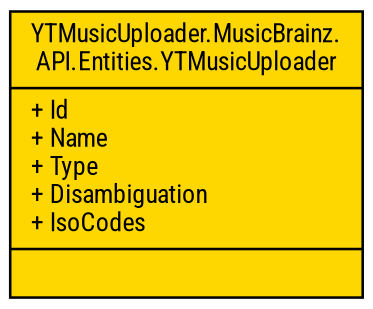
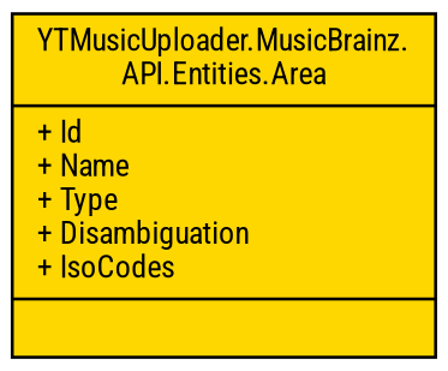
  digraph {
    fontname="Roboto Condensed"
-   n1 [color=black fillcolor=gold fontcolor=black fontname="Roboto Condensed" fontsize=10 height=0.2 label="{YTMusicUploader.MusicBrainz.\lAPI.Entities.YTMusicUploader\n|+ Id\l+ Name\l+ Type\l+ Disambiguation\l+ IsoCodes\l|}" shape=record style=filled width=0.4]
+   n1 [color=black fillcolor=gold fontcolor=black fontname="Roboto Condensed" fontsize=10 height=0.2 label="{YTMusicUploader.MusicBrainz.\lAPI.Entities.Area\n|+ Id\l+ Name\l+ Type\l+ Disambiguation\l+ IsoCodes\l|}" shape=record style=filled width=0.4]
  }
